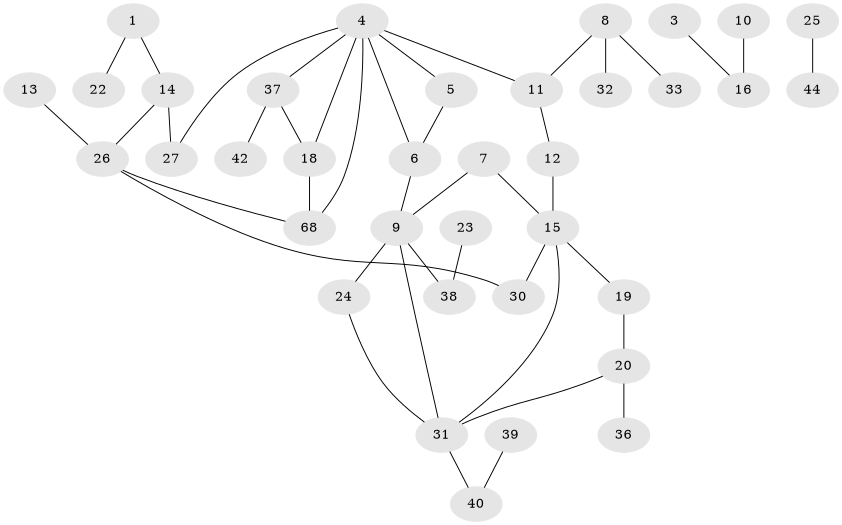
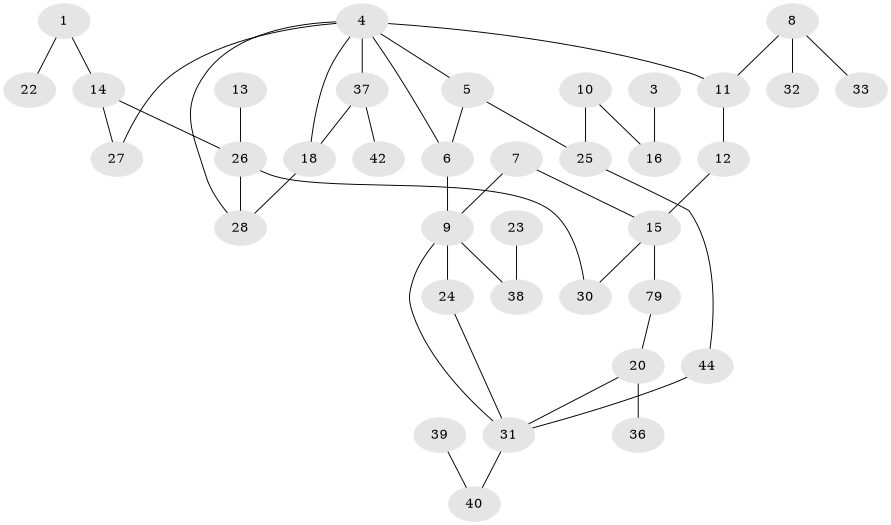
  graph {
    node [color=gray90 style=filled]
    edge [weight=1.0]
    1
    14
    22
    27
    26
    3
    16
    4
    5
    6
    11
    n12 [label=37]
    18
-   28 [label=68]
+   28
    25
    9
    12
    n18 [label=42]
    44
    24
    31
    38
    7
    15
-   19
+   19 [label=79]
    30
    8
    32
    33
    40
    10
    13
    20
    36
    23
    39
    1 -- 14
    1 -- 22
    14 -- 27
    14 -- 26
    26 -- 28
    26 -- 30
    3 -- 16
    4 -- 27
    4 -- 5
    4 -- 6
    4 -- 11
    4 -- n12
    4 -- 18
    4 -- 28
    5 -- 6
+   5 -- 25
    6 -- 9
    11 -- 12
    n12 -- 18
    n12 -- n18
    18 -- 28
    25 -- 44
    9 -- 24 [weight=2.0]
    9 -- 31
    9 -- 38
    12 -- 15 [weight=2.0]
    24 -- 31
    31 -- 40
    7 -- 9
    7 -- 15
-   15 -- 31
+   44 -- 31
    15 -- 19
    15 -- 30
    19 -- 20 [weight=2.0]
    8 -- 11
    8 -- 32
    8 -- 33
    10 -- 16
+   10 -- 25
    13 -- 26
    20 -- 31
    20 -- 36
    23 -- 38
    39 -- 40
  }
